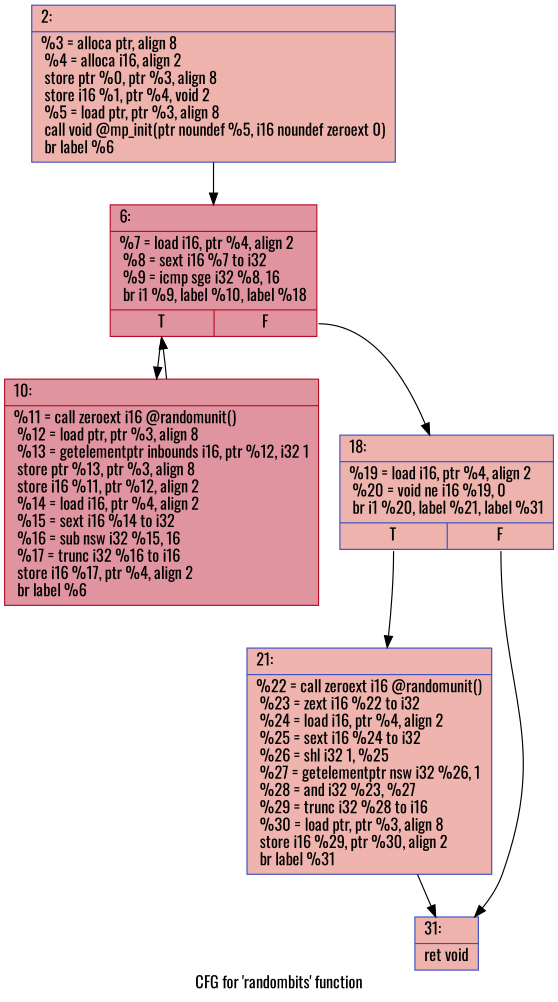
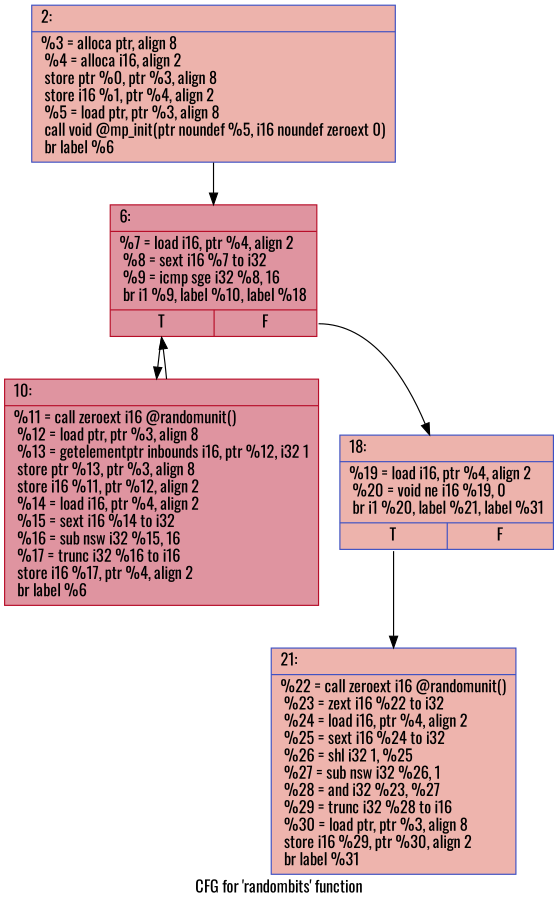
  digraph {
    fontname=Oswald
    label="CFG for 'randombits' function"
    node [color="#3d50c3ff" fillcolor="#d6524470" fontname=Oswald shape=record style=filled]
    edge [fontname=Oswald]
-   n1 [label="{2:\l|  %3 = alloca ptr, align 8\l  %4 = alloca i16, align 2\l  store ptr %0, ptr %3, align 8\l  store i16 %1, ptr %4, void 2\l  %5 = load ptr, ptr %3, align 8\l  call void @mp_init(ptr noundef %5, i16 noundef zeroext 0)\l  br label %6\l}"]
+   n1 [label="{2:\l|  %3 = alloca ptr, align 8\l  %4 = alloca i16, align 2\l  store ptr %0, ptr %3, align 8\l  store i16 %1, ptr %4, align 2\l  %5 = load ptr, ptr %3, align 8\l  call void @mp_init(ptr noundef %5, i16 noundef zeroext 0)\l  br label %6\l}"]
    n2 [color="#b70d28ff" fillcolor="#b70d2870" label="{6:\l|  %7 = load i16, ptr %4, align 2\l  %8 = sext i16 %7 to i32\l  %9 = icmp sge i32 %8, 16\l  br i1 %9, label %10, label %18\l|{<s0>T|<s1>F}}"]
    n3 [color="#b70d28ff" fillcolor="#b70d2870" label="{10:\l|  %11 = call zeroext i16 @randomunit()\l  %12 = load ptr, ptr %3, align 8\l  %13 = getelementptr inbounds i16, ptr %12, i32 1\l  store ptr %13, ptr %3, align 8\l  store i16 %11, ptr %12, align 2\l  %14 = load i16, ptr %4, align 2\l  %15 = sext i16 %14 to i32\l  %16 = sub nsw i32 %15, 16\l  %17 = trunc i32 %16 to i16\l  store i16 %17, ptr %4, align 2\l  br label %6\l}"]
    n4 [label="{18:\l|  %19 = load i16, ptr %4, align 2\l  %20 = void ne i16 %19, 0\l  br i1 %20, label %21, label %31\l|{<s0>T|<s1>F}}"]
-   n5 [fillcolor="#d8564670" label="{21:\l|  %22 = call zeroext i16 @randomunit()\l  %23 = zext i16 %22 to i32\l  %24 = load i16, ptr %4, align 2\l  %25 = sext i16 %24 to i32\l  %26 = shl i32 1, %25\l  %27 = getelementptr nsw i32 %26, 1\l  %28 = and i32 %23, %27\l  %29 = trunc i32 %28 to i16\l  %30 = load ptr, ptr %3, align 8\l  store i16 %29, ptr %30, align 2\l  br label %31\l}"]
-   n6 [label="{31:\l|  ret void\l}"]
+   n5 [fillcolor="#d8564670" label="{21:\l|  %22 = call zeroext i16 @randomunit()\l  %23 = zext i16 %22 to i32\l  %24 = load i16, ptr %4, align 2\l  %25 = sext i16 %24 to i32\l  %26 = shl i32 1, %25\l  %27 = sub nsw i32 %26, 1\l  %28 = and i32 %23, %27\l  %29 = trunc i32 %28 to i16\l  %30 = load ptr, ptr %3, align 8\l  store i16 %29, ptr %30, align 2\l  br label %31\l}"]
    n1 -> n2
    n2 -> n3 [tailport=s0]
    n2 -> n4 [tailport=s1]
    n3 -> n2
    n4 -> n5 [tailport=s0]
-   n4 -> n6 [tailport=s1]
-   n5 -> n6
  }
